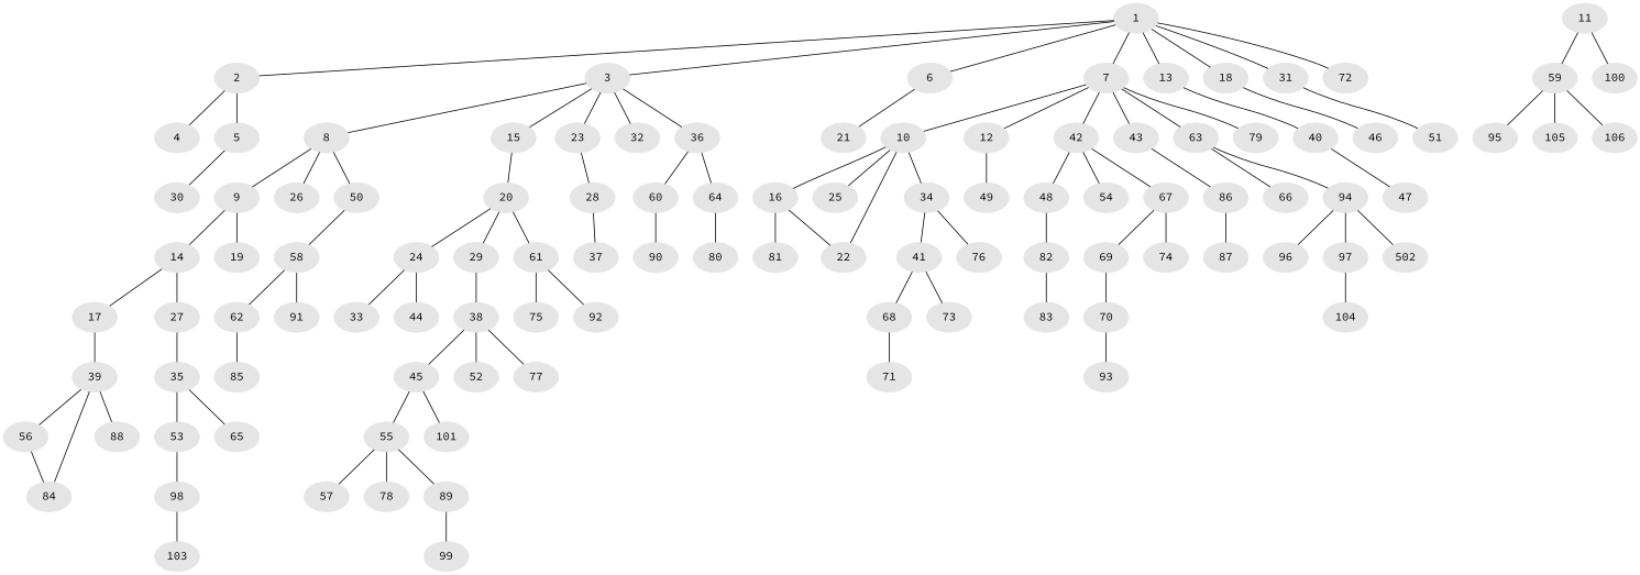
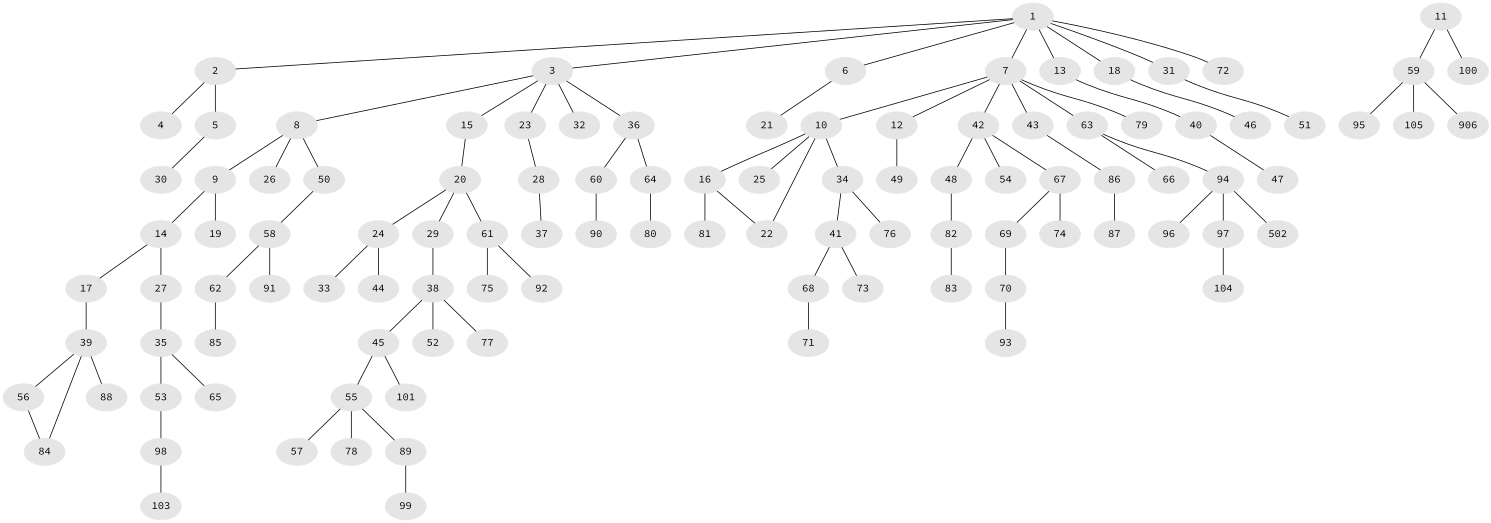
  graph {
    fontname="Source Code Pro"
    node [color=gray90 fontname="Source Code Pro" style=filled]
    edge [fontname="Source Code Pro"]
    1
    2
    3
    6
    7
    13
    18
    31
    72
    4
    5
    8
    15
    23
    32
    36
    21
    10
    12
    42
    43
    63
    79
    40
    46
    51
    30
    9
    26
    50
    20
    28
    60
    64
    16
    25
    34
    22
    49
    48
    54
    67
    86
    66
    94
    14
    19
    58
    17
    27
    11
    59
    100
    81
    41
    76
    95
    105
-   106
+   106 [label=906]
    47
    39
    35
    24
    29
    61
    56
    84
    88
    33
    44
    38
    75
    92
    37
    53
    65
    45
    52
    77
    68
    73
    98
    90
    80
    55
    101
    71
    82
    69
    74
    87
    57
    78
    89
    83
    62
    91
    103
    99
    85
    96
    97
    n103 [label=502]
    70
    93
    104
    1 -- 2
    1 -- 3
    1 -- 6
    1 -- 7
    1 -- 13
    1 -- 18
    1 -- 31
    1 -- 72
    2 -- 4
    2 -- 5
    3 -- 8
    3 -- 15
    3 -- 23
    3 -- 32
    3 -- 36
    6 -- 21
    7 -- 10
    7 -- 12
    7 -- 42
    7 -- 43
    7 -- 63
    7 -- 79
    13 -- 40
    18 -- 46
    31 -- 51
    5 -- 30
    8 -- 9
    8 -- 26
    8 -- 50
    15 -- 20
    23 -- 28
    36 -- 60
    36 -- 64
    10 -- 16
    10 -- 25
    10 -- 34
    10 -- 22
    12 -- 49
    42 -- 48
    42 -- 54
    42 -- 67
    43 -- 86
    63 -- 66
    63 -- 94
    40 -- 47
    9 -- 14
    9 -- 19
    50 -- 58
    20 -- 24
    20 -- 29
    20 -- 61
    28 -- 37
    60 -- 90
    64 -- 80
    16 -- 22
    16 -- 81
    34 -- 41
    34 -- 76
    48 -- 82
    67 -- 69
    67 -- 74
    86 -- 87
    94 -- 96
    94 -- 97
    94 -- n103
    14 -- 17
    14 -- 27
    58 -- 62
    58 -- 91
    17 -- 39
    27 -- 35
    11 -- 59
    11 -- 100
    59 -- 95
    59 -- 105
    59 -- 106
    41 -- 68
    41 -- 73
    39 -- 56
    39 -- 84
    39 -- 88
    35 -- 53
    35 -- 65
    24 -- 33
    24 -- 44
    29 -- 38
    61 -- 75
    61 -- 92
    56 -- 84
    38 -- 45
    38 -- 52
    38 -- 77
    53 -- 98
    45 -- 55
    45 -- 101
    68 -- 71
    98 -- 103
    55 -- 57
    55 -- 78
    55 -- 89
    82 -- 83
    69 -- 70
    89 -- 99
    62 -- 85
    97 -- 104
    70 -- 93
  }
